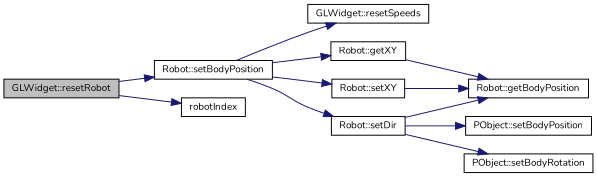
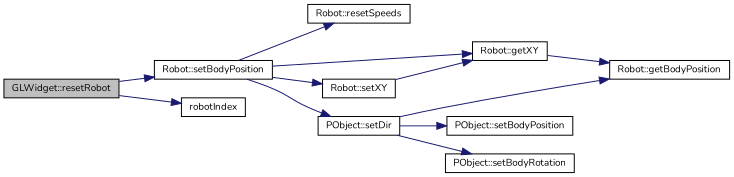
  digraph {
    fontname=Nunito
    rankdir=LR
    node [color=black fillcolor=white fontname=Nunito fontsize=10 shape=record style=filled]
    edge [color=midnightblue fontname=Nunito fontsize=10 labelfontname=Helvetica labelfontsize=10 style=solid]
    n1 [fillcolor=grey75 fontcolor=black height=0.2 label="GLWidget::resetRobot" width=0.4]
    n2 [height=0.2 label="Robot::setBodyPosition" width=0.4]
    n3 [height=0.2 label=robotIndex width=0.4]
-   n4 [height=0.2 label="GLWidget::resetSpeeds" width=0.4]
+   n4 [height=0.2 label="Robot::resetSpeeds" width=0.4]
    n5 [height=0.2 label="Robot::getXY" width=0.4]
    n6 [height=0.2 label="Robot::setXY" width=0.4]
-   n7 [height=0.2 label="Robot::setDir" width=0.4]
+   n7 [height=0.2 label="PObject::setDir" width=0.4]
    n8 [height=0.2 label="Robot::getBodyPosition" width=0.4]
    n9 [height=0.2 label="PObject::setBodyPosition" width=0.4]
    n10 [height=0.2 label="PObject::setBodyRotation" width=0.4]
    n1 -> n2
    n1 -> n3
    n2 -> n4
    n2 -> n5
    n2 -> n6
    n2 -> n7
    n5 -> n8
-   n6 -> n8
+   n6 -> n5
    n7 -> n8
    n7 -> n9
    n7 -> n10
  }
